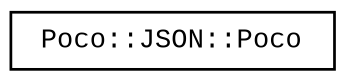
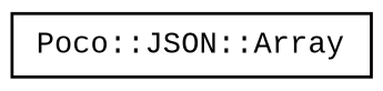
  digraph {
    rankdir=LR
    fontname="Liberation Mono"
-   n1 [color=black fillcolor=white fontname="Liberation Mono" fontsize=10 height=0.2 label="Poco::JSON::Poco" shape=record style=filled width=0.4]
+   n1 [color=black fillcolor=white fontname="Liberation Mono" fontsize=10 height=0.2 label="Poco::JSON::Array" shape=record style=filled width=0.4]
  }
